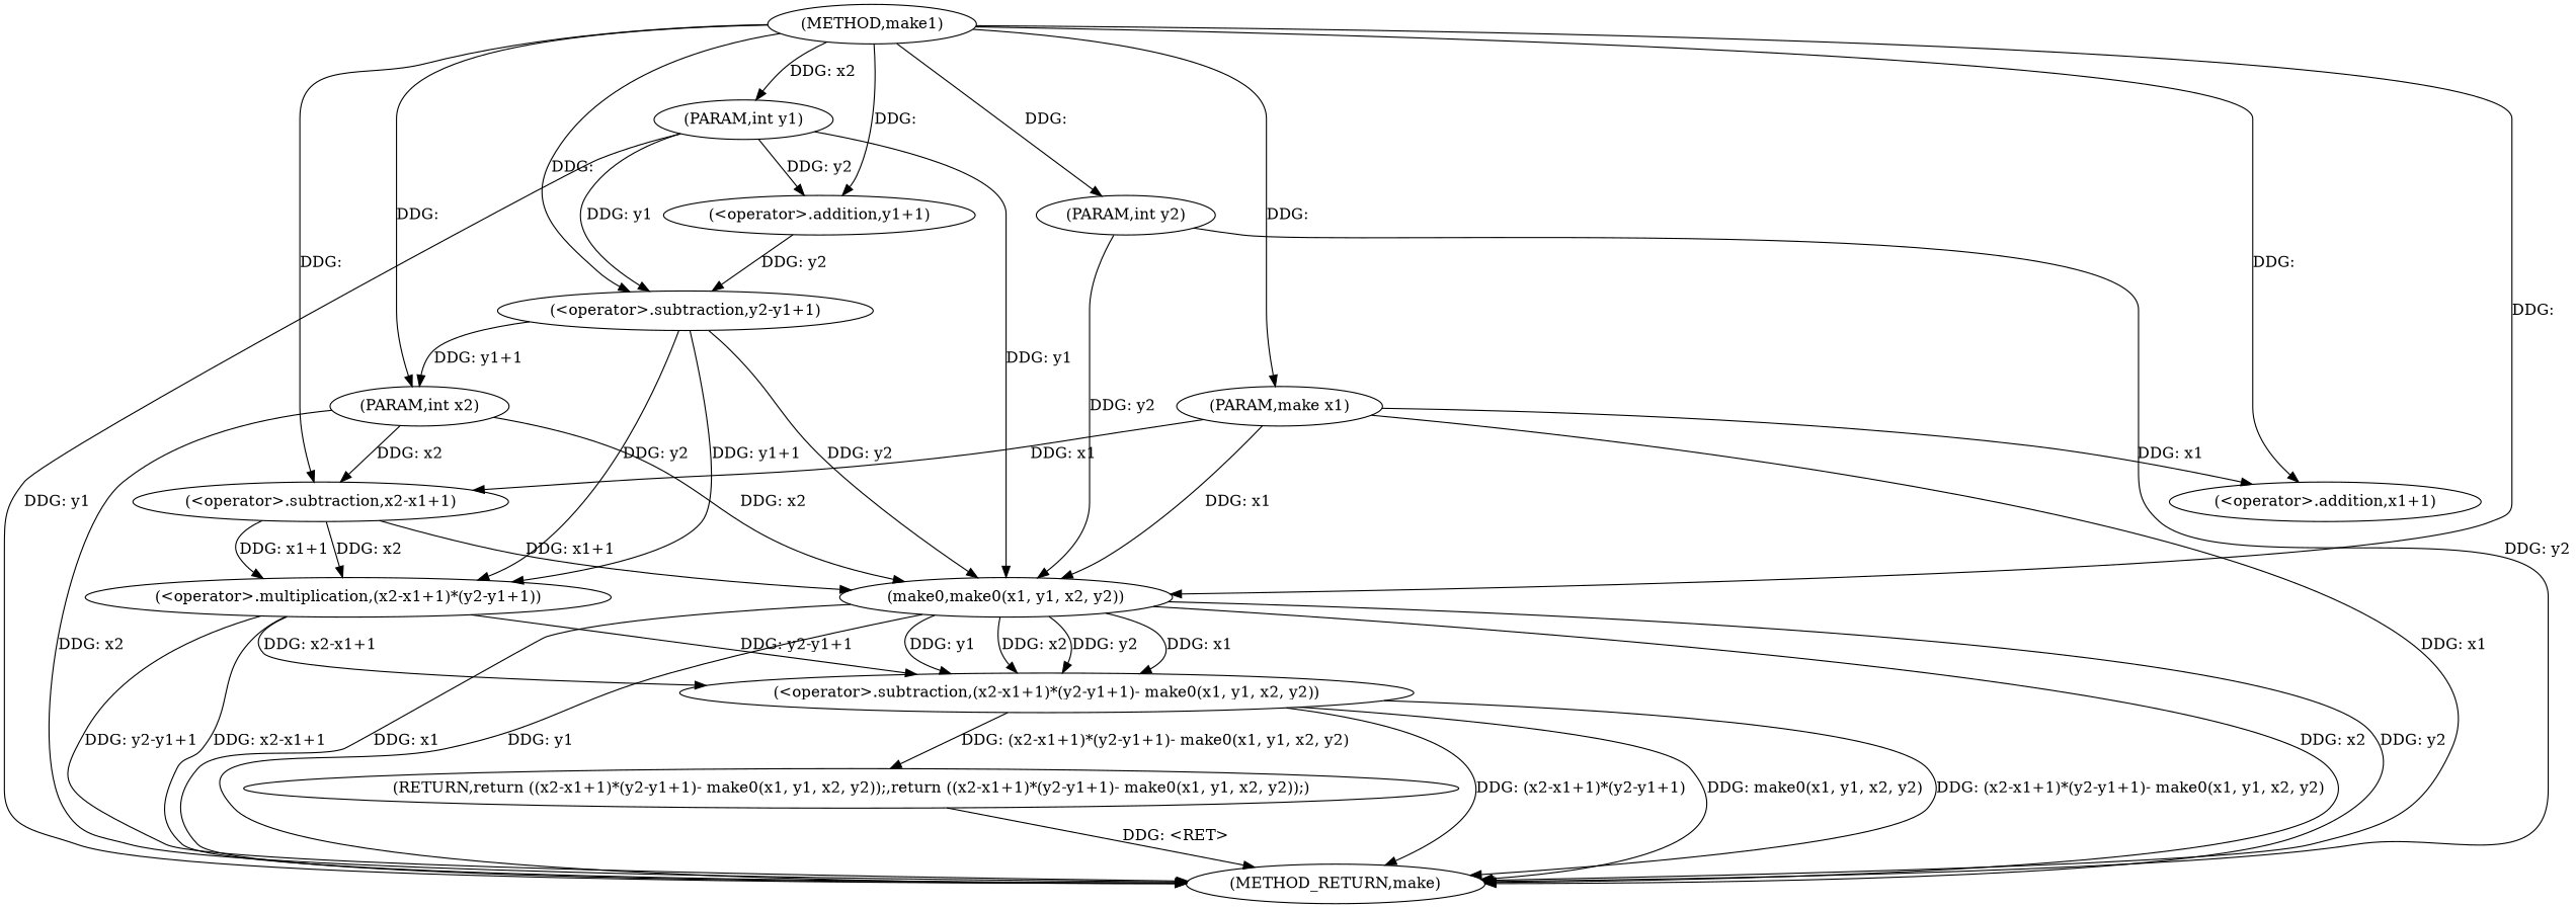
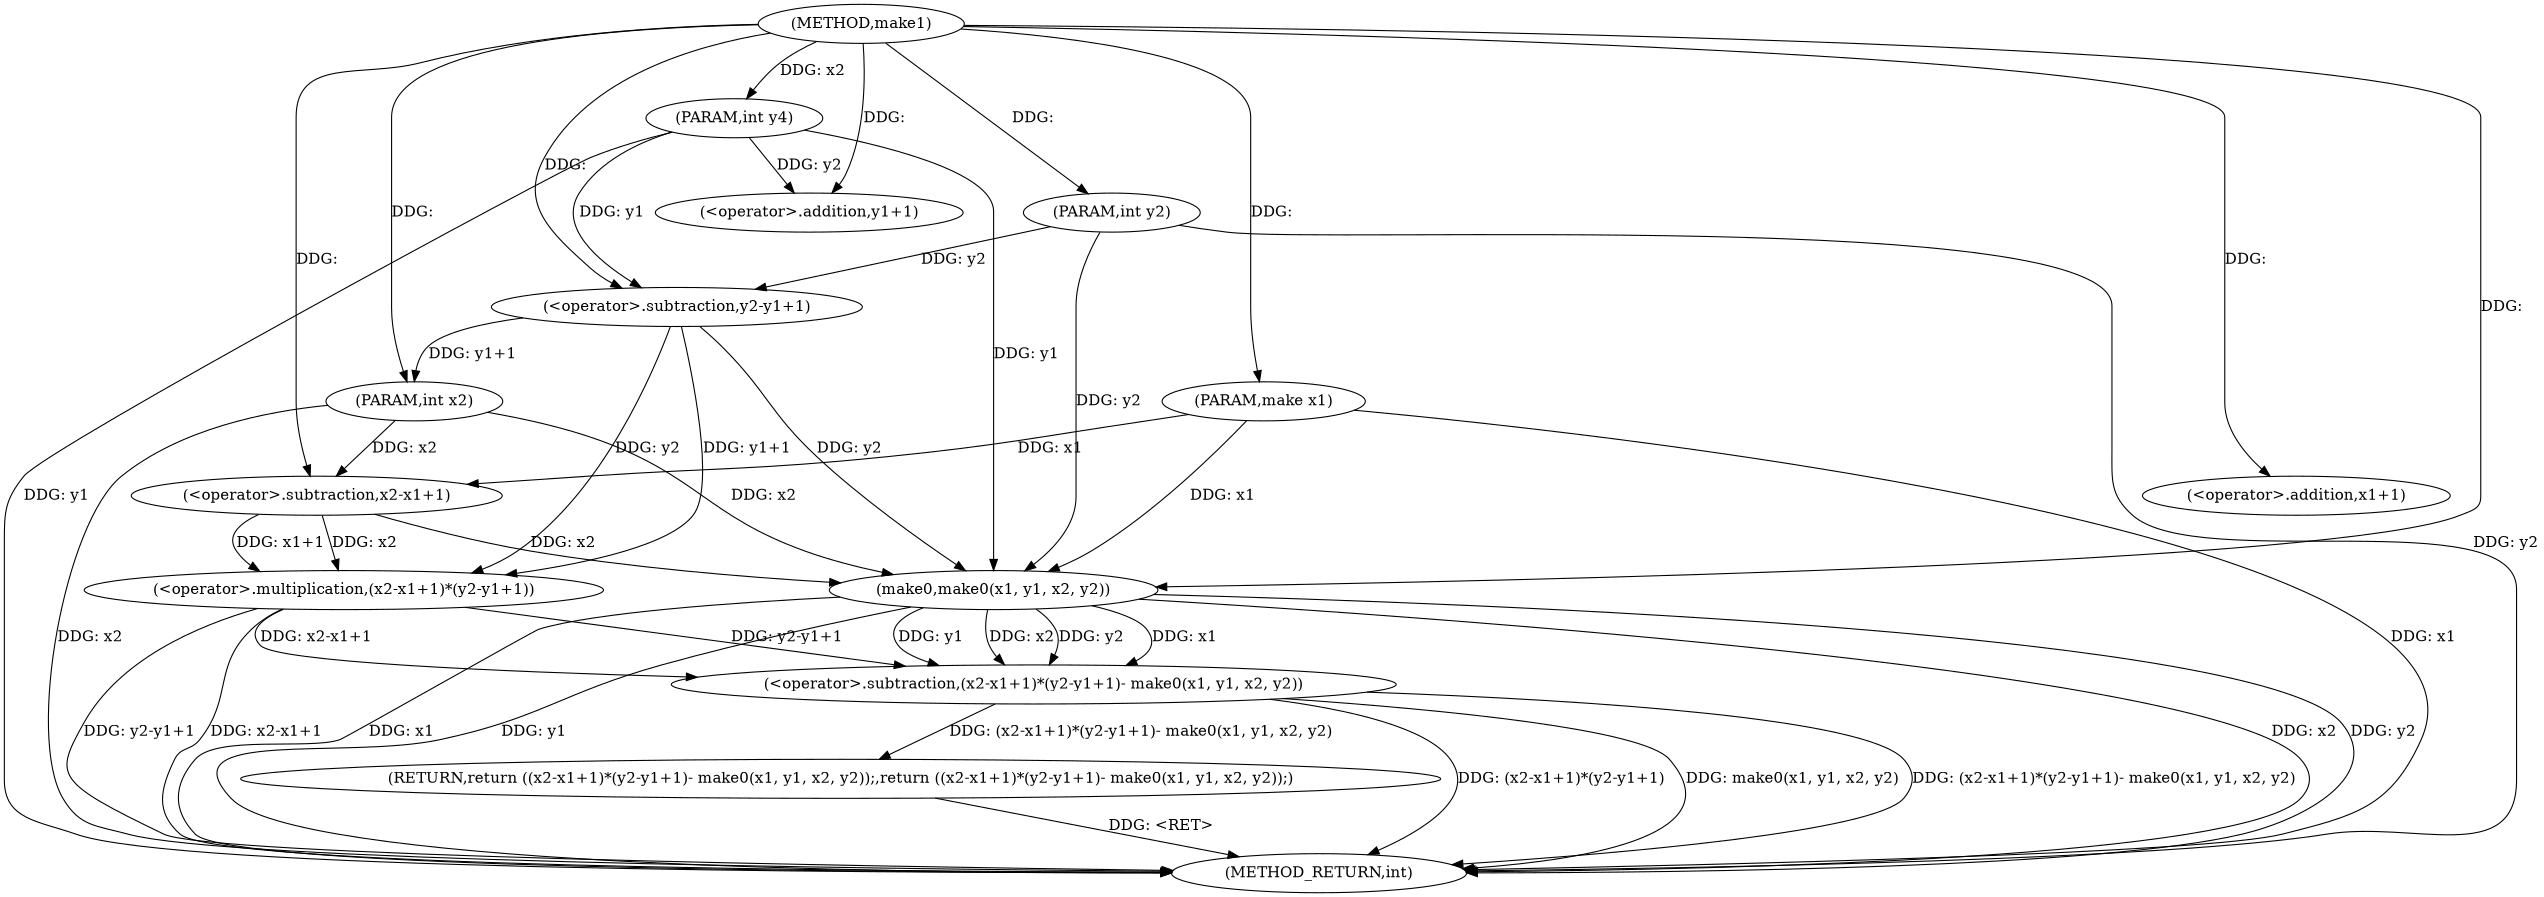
  digraph {
    n1 [label="(METHOD,make1)"]
    n2 [label="(PARAM,make x1)"]
-   n3 [label="(PARAM,int y1)"]
+   n3 [label="(PARAM,int y4)"]
    n4 [label="(PARAM,int x2)"]
    n5 [label="(PARAM,int y2)"]
    n6 [label="(make0,make0(x1, y1, x2, y2))"]
    n7 [label="(<operator>.subtraction,x2-x1+1)"]
    n8 [label="(<operator>.subtraction,y2-y1+1)"]
    n9 [label="(<operator>.addition,x1+1)"]
    n10 [label="(<operator>.addition,y1+1)"]
-   n11 [label="(METHOD_RETURN,make)"]
+   n11 [label="(METHOD_RETURN,int)"]
    n12 [label="(<operator>.subtraction,(x2-x1+1)*(y2-y1+1)- make0(x1, y1, x2, y2))"]
    n13 [label="(<operator>.multiplication,(x2-x1+1)*(y2-y1+1))"]
    n14 [label="(RETURN,return ((x2-x1+1)*(y2-y1+1)- make0(x1, y1, x2, y2));,return ((x2-x1+1)*(y2-y1+1)- make0(x1, y1, x2, y2));)"]
    n1 -> n2 [label="DDG: "]
    n1 -> n3 [label="DDG: x2"]
    n1 -> n4 [label="DDG: "]
    n1 -> n5 [label="DDG: "]
    n1 -> n6 [label="DDG: "]
    n1 -> n7 [label="DDG: "]
    n1 -> n8 [label="DDG: "]
    n1 -> n9 [label="DDG: "]
    n1 -> n10 [label="DDG: "]
    n2 -> n6 [label="DDG: x1"]
    n2 -> n7 [label="DDG: x1"]
-   n2 -> n9 [label="DDG: x1"]
    n2 -> n11 [label="DDG: x1"]
    n3 -> n6 [label="DDG: y1"]
    n3 -> n8 [label="DDG: y1"]
    n3 -> n10 [label="DDG: y2"]
    n3 -> n11 [label="DDG: y1"]
    n4 -> n6 [label="DDG: x2"]
    n4 -> n7 [label="DDG: x2"]
    n4 -> n11 [label="DDG: x2"]
    n5 -> n6 [label="DDG: y2"]
-   n10 -> n8 [label="DDG: y2"]
+   n5 -> n8 [label="DDG: y2"]
    n5 -> n11 [label="DDG: y2"]
    n6 -> n11 [label="DDG: x1"]
    n6 -> n11 [label="DDG: y1"]
    n6 -> n11 [label="DDG: x2"]
    n6 -> n11 [label="DDG: y2"]
    n6 -> n12 [label="DDG: x1"]
    n6 -> n12 [label="DDG: y1"]
    n6 -> n12 [label="DDG: x2"]
    n6 -> n12 [label="DDG: y2"]
-   n7 -> n6 [label="DDG: x1+1"]
+   n7 -> n6 [label="DDG: x2"]
    n7 -> n13 [label="DDG: x2"]
    n7 -> n13 [label="DDG: x1+1"]
    n8 -> n4 [label="DDG: y1+1"]
    n8 -> n6 [label="DDG: y2"]
    n8 -> n13 [label="DDG: y1+1"]
    n8 -> n13 [label="DDG: y2"]
    n12 -> n11 [label="DDG: (x2-x1+1)*(y2-y1+1)"]
    n12 -> n11 [label="DDG: make0(x1, y1, x2, y2)"]
    n12 -> n11 [label="DDG: (x2-x1+1)*(y2-y1+1)- make0(x1, y1, x2, y2)"]
    n12 -> n14 [label="DDG: (x2-x1+1)*(y2-y1+1)- make0(x1, y1, x2, y2)"]
    n13 -> n11 [label="DDG: x2-x1+1"]
    n13 -> n11 [label="DDG: y2-y1+1"]
    n13 -> n12 [label="DDG: x2-x1+1"]
    n13 -> n12 [label="DDG: y2-y1+1"]
    n14 -> n11 [label="DDG: <RET>"]
  }
